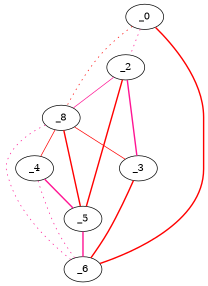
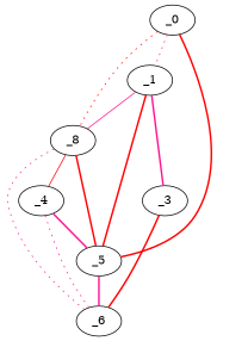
  graph {
    fontname="DejaVu Serif"
    node [fontname="DejaVu Serif" y=70]
    edge [color=deeppink fontname="DejaVu Serif" style=bold valence=2]
    _0 [x=45 y=39]
-   _1 [x=95 y=32 label=_2]
+   _1 [x=95 y=32]
    n3 [label=_8 x=104]
    _5 [x=122 y=86]
    _3 [x=116 y=63]
    _6 [x=123]
    _4 [x=120 y=82]
    _0 -- _1 [style=dotted valence=1]
    _0 -- n3 [color=red style=dotted]
-   _0 -- _6 [color=red valence=1]
+   _0 -- _5 [color=red valence=1]
    _1 -- n3 [style=solid]
    _1 -- _5 [color=red valence=1]
    _1 -- _3 [valence=1]
    n3 -- _5 [color=red]
-   n3 -- _3 [color=red style=solid]
    n3 -- _6 [style=dotted]
    n3 -- _4 [color=red style=solid]
    _5 -- _6 [valence=1]
    _3 -- _6 [color=red]
    _4 -- _5 [valence=1]
    _4 -- _6 [style=dotted]
  }
